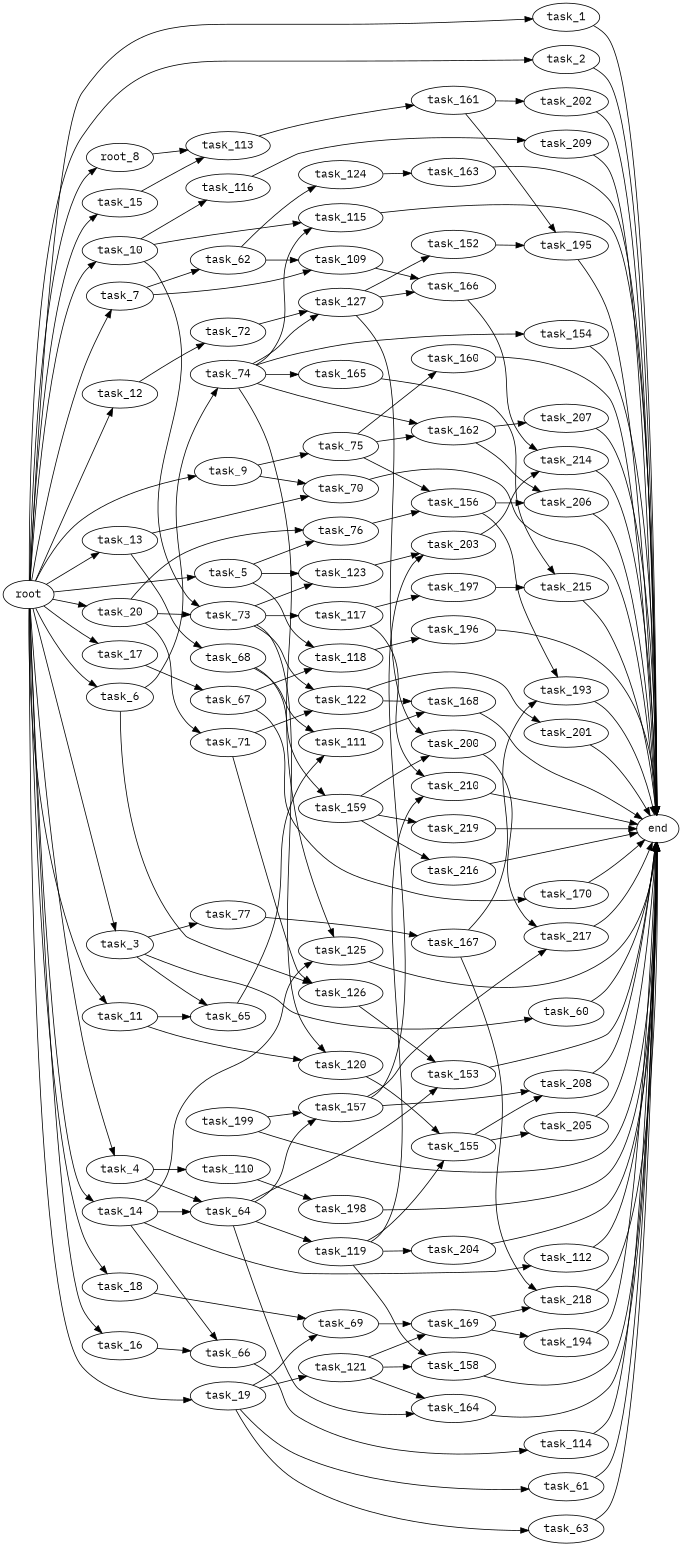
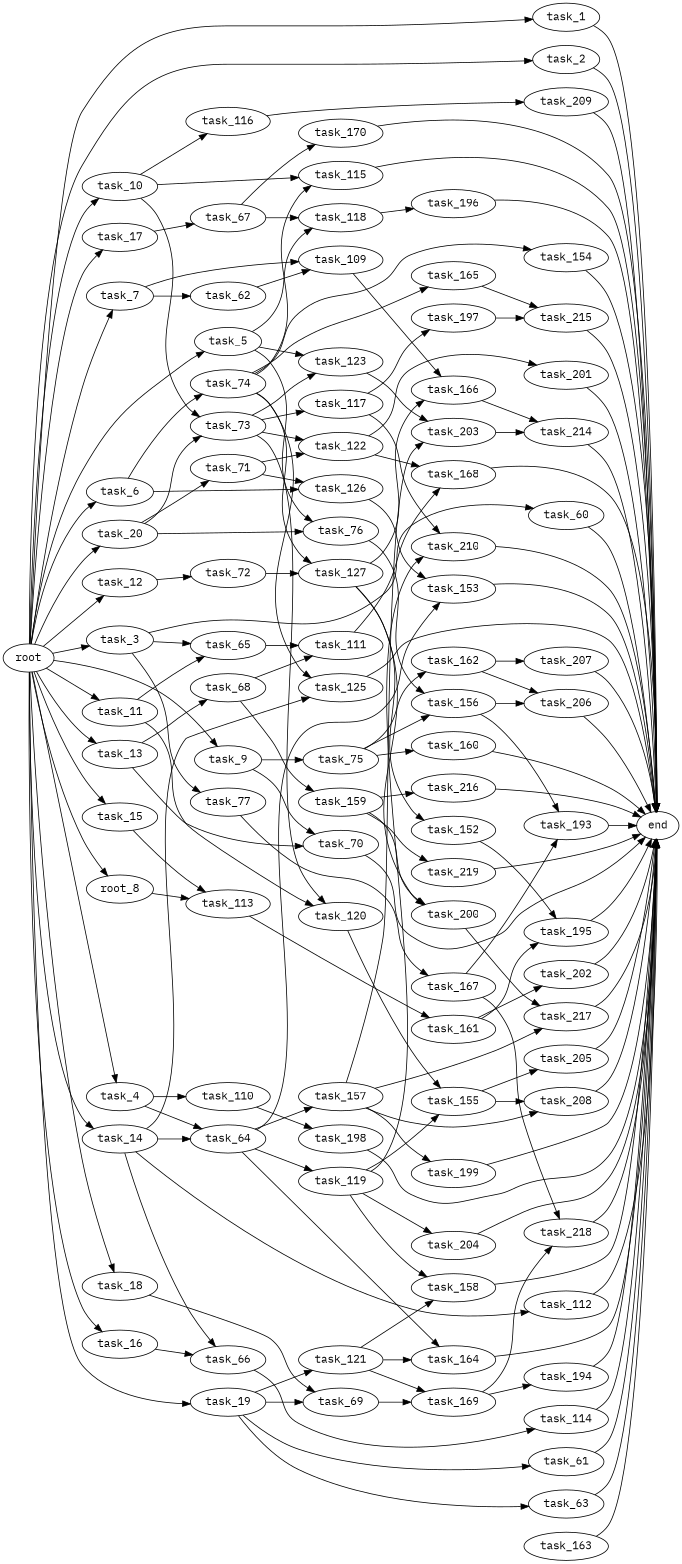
  digraph {
    fontname="IBM Plex Mono"
    rankdir=LR
    node [fontname="IBM Plex Mono"]
    edge [fontname="IBM Plex Mono"]
    root
    task_1
    task_2
    task_3
    task_4
    task_5
    task_6
    task_7
    n9 [label=root_8]
    task_9
    task_10
    task_11
    task_12
    task_13
    task_14
    task_15
    task_16
    task_17
    task_18
    task_19
    task_20
    end
    task_60
    task_65
    task_77
    task_64
    task_110
    task_76
    task_118
    task_123
    task_74
    task_126
    task_62
    task_109
    task_113
    task_70
    task_75
    task_73
    task_115
    task_116
    task_120
    task_72
    task_68
    task_66
    task_112
    task_125
    task_67
    task_69
    task_61
    task_63
    task_121
    task_71
    task_111
    task_167
    task_119
    task_153
    task_157
    task_164
    task_198
    task_156
    task_196
    task_203
    task_127
    task_154
    task_162
    task_165
-   task_124
    task_166
    task_161
    task_160
    task_122
    task_117
    task_209
    task_155
    task_159
    task_114
    task_170
    task_169
    task_158
    task_163
    task_210
    task_204
    task_208
    task_199
    task_217
    task_168
    task_200
    task_216
    task_219
    task_218
    task_194
    task_201
    task_152
    task_197
    task_206
    task_207
    task_215
    task_193
    task_214
    task_195
    task_202
    task_205
    root -> task_1
    root -> task_2
    root -> task_3
    root -> task_4
    root -> task_5
    root -> task_6
    root -> task_7
    root -> n9
    root -> task_9
    root -> task_10
    root -> task_11
    root -> task_12
    root -> task_13
    root -> task_14
    root -> task_15
    root -> task_16
    root -> task_17
    root -> task_18
    root -> task_19
    root -> task_20
    task_1 -> end
    task_2 -> end
    task_3 -> task_60
    task_3 -> task_65
    task_3 -> task_77
    task_4 -> task_64
    task_4 -> task_110
    task_5 -> task_76
    task_5 -> task_118
    task_5 -> task_123
    task_6 -> task_74
    task_6 -> task_126
    task_7 -> task_62
    task_7 -> task_109
    n9 -> task_113
    task_9 -> task_70
    task_9 -> task_75
    task_10 -> task_73
    task_10 -> task_115
    task_10 -> task_116
    task_11 -> task_65
    task_11 -> task_120
    task_12 -> task_72
    task_13 -> task_70
    task_13 -> task_68
    task_14 -> task_64
    task_14 -> task_66
    task_14 -> task_112
    task_14 -> task_125
    task_15 -> task_113
    task_16 -> task_66
    task_17 -> task_67
    task_18 -> task_69
    task_19 -> task_69
    task_19 -> task_61
    task_19 -> task_63
    task_19 -> task_121
    task_20 -> task_76
    task_20 -> task_73
    task_20 -> task_71
    task_60 -> end
    task_65 -> task_111
    task_77 -> task_167
    task_64 -> task_119
    task_64 -> task_153
    task_64 -> task_157
    task_64 -> task_164
    task_110 -> task_198
    task_76 -> task_156
    task_118 -> task_196
    task_123 -> task_203
    task_74 -> task_115
    task_74 -> task_125
    task_74 -> task_127
    task_74 -> task_154
-   task_74 -> task_162
    task_74 -> task_165
    task_126 -> task_153
    task_62 -> task_109
-   task_62 -> task_124
    task_109 -> task_166
    task_113 -> task_161
    task_70 -> end
    task_75 -> task_156
    task_75 -> task_162
    task_75 -> task_160
    task_73 -> task_123
    task_73 -> task_120
    task_73 -> task_122
    task_73 -> task_117
    task_115 -> end
    task_116 -> task_209
    task_120 -> task_155
    task_72 -> task_127
    task_68 -> task_111
    task_68 -> task_159
    task_66 -> task_114
    task_112 -> end
    task_125 -> end
    task_67 -> task_118
    task_67 -> task_170
    task_69 -> task_169
    task_61 -> end
    task_63 -> end
    task_121 -> task_164
    task_121 -> task_169
    task_121 -> task_158
    task_71 -> task_126
    task_71 -> task_122
    task_111 -> task_168
    task_167 -> task_218
    task_167 -> task_193
    task_119 -> task_155
    task_119 -> task_158
    task_119 -> task_210
    task_119 -> task_204
    task_153 -> end
    task_157 -> task_203
    task_157 -> task_208
-   task_199 -> task_157
+   task_157 -> task_199
    task_157 -> task_217
    task_164 -> end
    task_198 -> end
    task_156 -> task_206
    task_156 -> task_193
    task_196 -> end
    task_203 -> task_214
    task_127 -> task_166
    task_127 -> task_200
    task_127 -> task_152
    task_154 -> end
    task_162 -> task_206
    task_162 -> task_207
    task_165 -> task_215
-   task_124 -> task_163
    task_166 -> task_214
    task_161 -> task_195
    task_161 -> task_202
    task_160 -> end
    task_122 -> task_168
    task_122 -> task_201
    task_117 -> task_210
    task_117 -> task_197
    task_209 -> end
    task_155 -> task_208
    task_155 -> task_205
    task_159 -> task_200
    task_159 -> task_216
    task_159 -> task_219
    task_114 -> end
    task_170 -> end
    task_169 -> task_218
    task_169 -> task_194
    task_158 -> end
    task_163 -> end
    task_210 -> end
    task_204 -> end
    task_208 -> end
    task_199 -> end
    task_217 -> end
    task_168 -> end
    task_200 -> task_217
    task_216 -> end
    task_219 -> end
    task_218 -> end
    task_194 -> end
    task_201 -> end
    task_152 -> task_195
    task_197 -> task_215
    task_206 -> end
    task_207 -> end
    task_215 -> end
    task_193 -> end
    task_214 -> end
    task_195 -> end
    task_202 -> end
    task_205 -> end
  }
